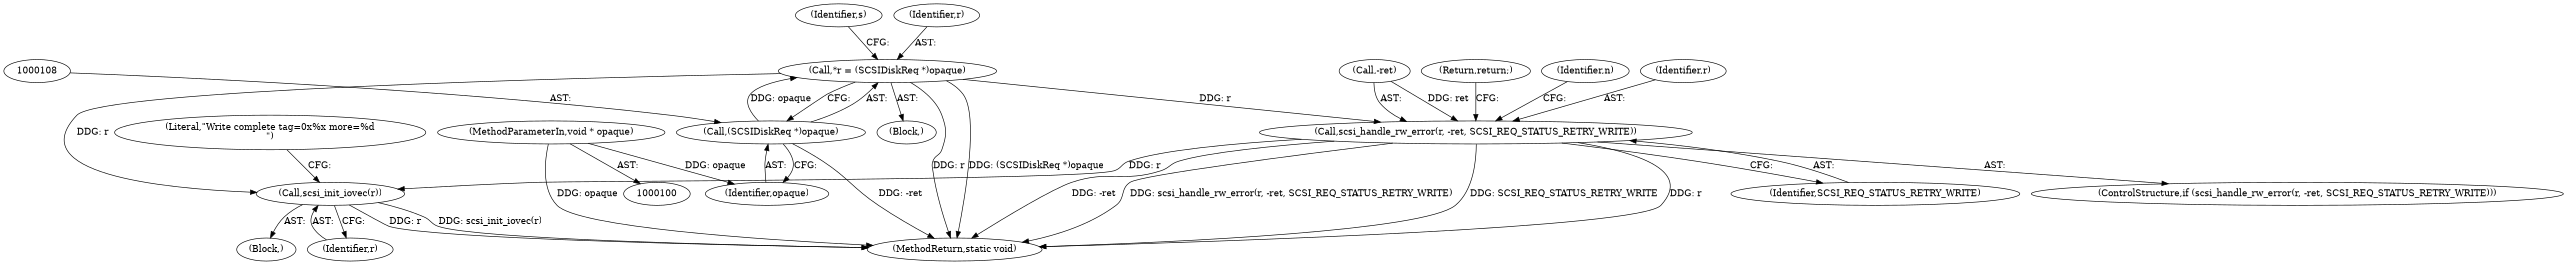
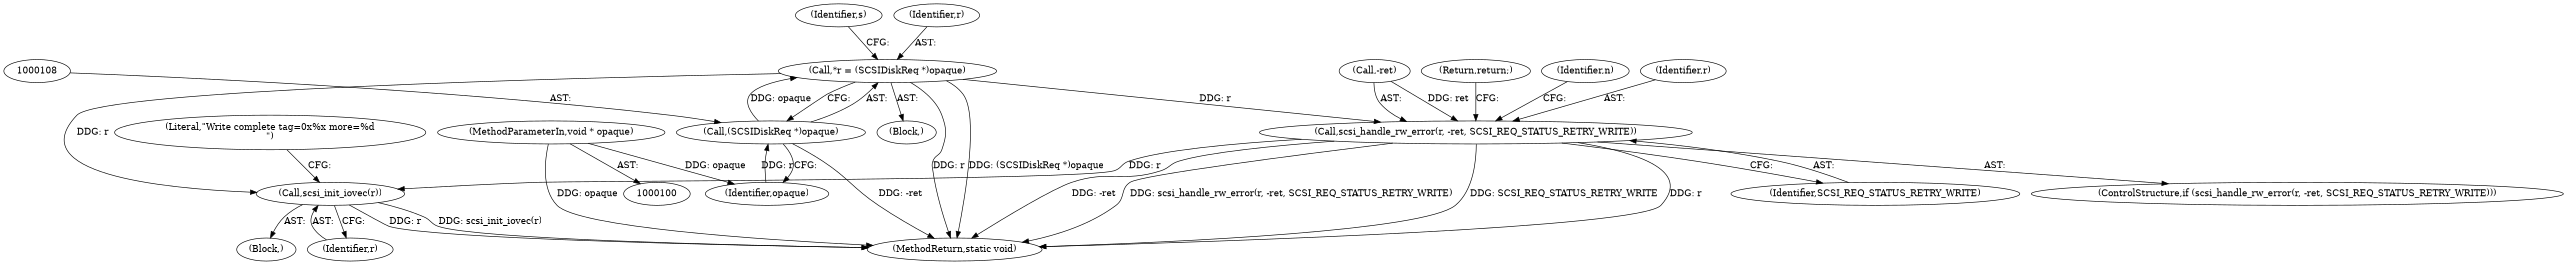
  digraph {
    n1 [label="(Call,*r = (SCSIDiskReq *)opaque)"]
    n2 [label="(Call,(SCSIDiskReq *)opaque)"]
    n3 [label="(Call,scsi_handle_rw_error(r, -ret, SCSI_REQ_STATUS_RETRY_WRITE))"]
    n4 [label="(Call,scsi_init_iovec(r))"]
    n5 [label="(MethodReturn,static void)"]
    n6 [label="(Block,)"]
    n7 [label="(Identifier,opaque)"]
    n8 [label="(Identifier,SCSI_REQ_STATUS_RETRY_WRITE)"]
    n9 [label="(ControlStructure,if (scsi_handle_rw_error(r, -ret, SCSI_REQ_STATUS_RETRY_WRITE)))"]
    n10 [label="(Identifier,r)"]
    n11 [label="(Block,)"]
    n12 [label="(MethodParameterIn,void * opaque)"]
    1000100
    n14 [label="(Identifier,s)"]
    n15 [label="(Call,-ret)"]
    n16 [label="(Return,return;)"]
    n17 [label="(Literal,\"Write complete tag=0x%x more=%d\n\")"]
    n18 [label="(Identifier,n)"]
    n19 [label="(Identifier,r)"]
    n20 [label="(Identifier,r)"]
    1000108
    n1 -> n2 [label="CFG: "]
    n1 -> n3 [label="DDG: r"]
    n1 -> n4 [label="DDG: r"]
    n1 -> n5 [label="DDG: (SCSIDiskReq *)opaque"]
    n1 -> n5 [label="DDG: r"]
    n1 -> n6 [label="AST: "]
    n2 -> n1 [label="AST: "]
    n2 -> n1 [label="DDG: opaque"]
    n2 -> n5 [label="DDG: -ret"]
    n2 -> n7 [label="CFG: "]
    n3 -> n4 [label="DDG: r"]
    n3 -> n5 [label="DDG: SCSI_REQ_STATUS_RETRY_WRITE"]
    n3 -> n5 [label="DDG: r"]
    n3 -> n5 [label="DDG: -ret"]
    n3 -> n5 [label="DDG: scsi_handle_rw_error(r, -ret, SCSI_REQ_STATUS_RETRY_WRITE)"]
    n3 -> n8 [label="CFG: "]
    n3 -> n9 [label="AST: "]
    n4 -> n5 [label="DDG: scsi_init_iovec(r)"]
    n4 -> n5 [label="DDG: r"]
    n4 -> n10 [label="CFG: "]
    n4 -> n11 [label="AST: "]
-   n7 -> n2 [label="AST: "]
+   n7 -> n2 [label="DDG: r"]
    n8 -> n3 [label="AST: "]
    n10 -> n4 [label="AST: "]
    n12 -> n5 [label="DDG: opaque"]
    n12 -> n7 [label="DDG: opaque"]
    n12 -> 1000100 [label="AST: "]
    n14 -> n1 [label="CFG: "]
    n15 -> n3 [label="AST: "]
    n15 -> n3 [label="DDG: ret"]
    n16 -> n3 [label="CFG: "]
    n17 -> n4 [label="CFG: "]
    n18 -> n3 [label="CFG: "]
    n19 -> n3 [label="AST: "]
    n20 -> n1 [label="AST: "]
    1000108 -> n2 [label="AST: "]
  }
